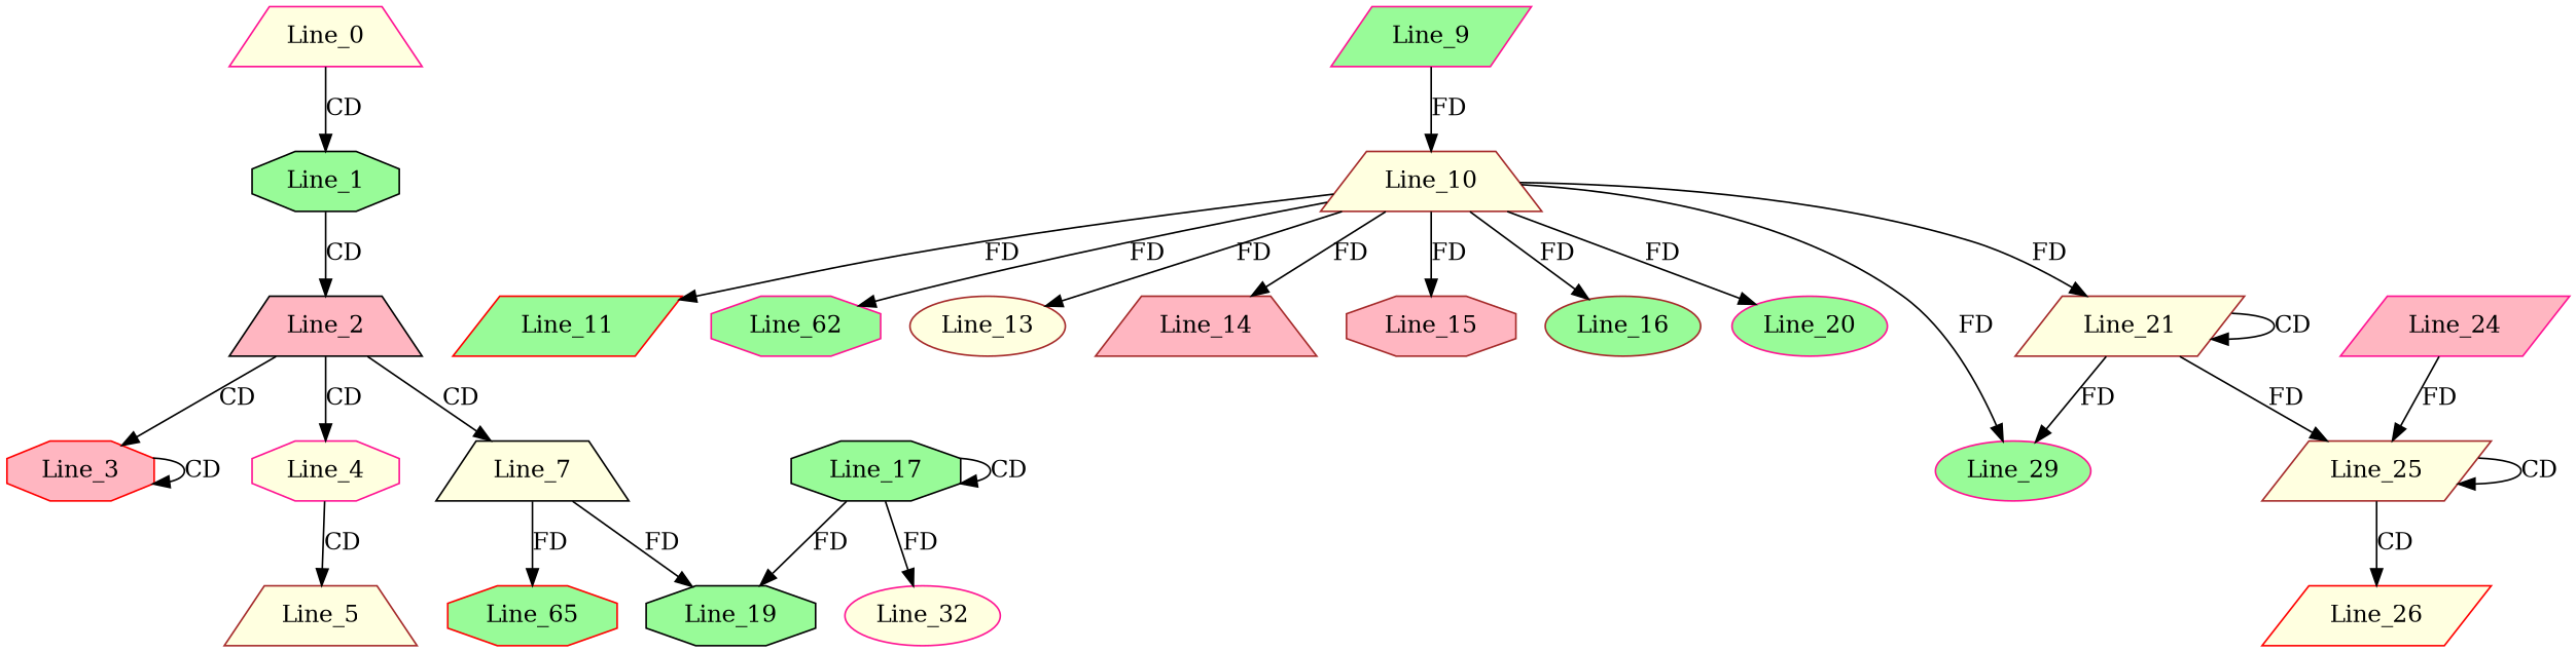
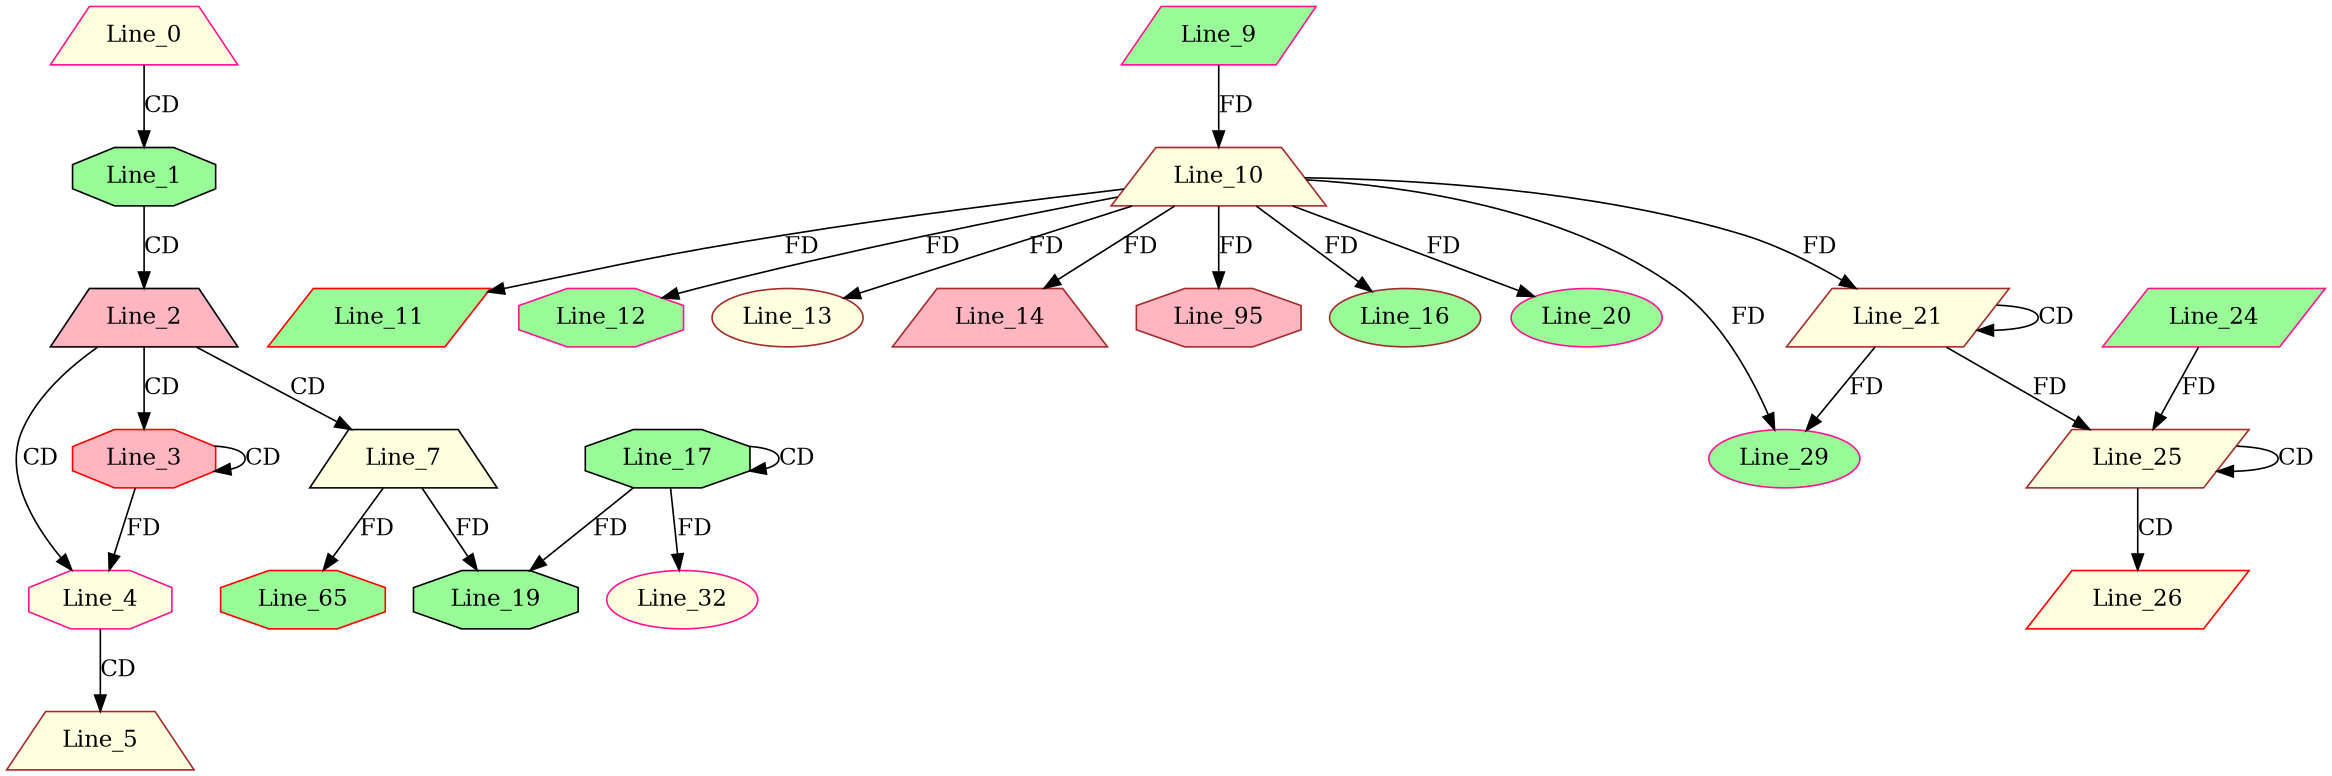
  digraph {
    node [color=deeppink fillcolor=lightyellow shape=octagon style=filled]
    Line_0 [shape=trapezium]
    Line_1 [color=black fillcolor=palegreen]
    Line_2 [color=black fillcolor=lightpink shape=trapezium]
    Line_3 [color=red fillcolor=lightpink]
    Line_4
    Line_7 [color=black shape=trapezium]
    Line_5 [color=brown shape=trapezium]
    Line_19 [color=black fillcolor=palegreen]
    n9 [color=red fillcolor=palegreen label=Line_65]
    Line_9 [fillcolor=palegreen shape=parallelogram]
    Line_10 [color=brown shape=trapezium]
    Line_11 [color=red fillcolor=palegreen shape=parallelogram]
-   Line_12 [fillcolor=palegreen label=Line_62]
+   Line_12 [fillcolor=palegreen]
    Line_13 [color=brown shape=ellipse]
    Line_14 [color=brown fillcolor=lightpink shape=trapezium]
-   Line_15 [color=brown fillcolor=lightpink]
+   Line_15 [color=brown fillcolor=lightpink label=Line_95]
    Line_16 [color=brown fillcolor=palegreen shape=ellipse]
    Line_20 [fillcolor=palegreen shape=ellipse]
    Line_21 [color=brown shape=parallelogram]
    Line_29 [fillcolor=palegreen shape=ellipse]
    Line_17 [color=black fillcolor=palegreen]
    Line_32 [shape=ellipse]
    Line_25 [color=brown shape=parallelogram]
    Line_26 [color=red shape=parallelogram]
-   Line_24 [fillcolor=lightpink shape=parallelogram]
+   Line_24 [fillcolor=palegreen shape=parallelogram]
    Line_0 -> Line_1 [label=CD]
    Line_1 -> Line_2 [label=CD]
    Line_2 -> Line_3 [label=CD]
    Line_2 -> Line_4 [label=CD]
    Line_2 -> Line_7 [label=CD]
    Line_3 -> Line_3 [label=CD]
+   Line_3 -> Line_4 [label=FD]
    Line_4 -> Line_5 [label=CD]
    Line_7 -> Line_19 [label=FD]
    Line_7 -> n9 [label=FD]
    Line_9 -> Line_10 [label=FD]
    Line_10 -> Line_11 [label=FD]
    Line_10 -> Line_12 [label=FD]
    Line_10 -> Line_13 [label=FD]
    Line_10 -> Line_14 [label=FD]
    Line_10 -> Line_15 [label=FD]
    Line_10 -> Line_16 [label=FD]
    Line_10 -> Line_20 [label=FD]
    Line_10 -> Line_21 [label=FD]
    Line_10 -> Line_29 [label=FD]
    Line_21 -> Line_21 [label=CD]
    Line_21 -> Line_29 [label=FD]
    Line_21 -> Line_25 [label=FD]
    Line_17 -> Line_19 [label=FD]
    Line_17 -> Line_17 [label=CD]
    Line_17 -> Line_32 [label=FD]
    Line_25 -> Line_25 [label=CD]
    Line_25 -> Line_26 [label=CD]
    Line_24 -> Line_25 [label=FD]
  }
